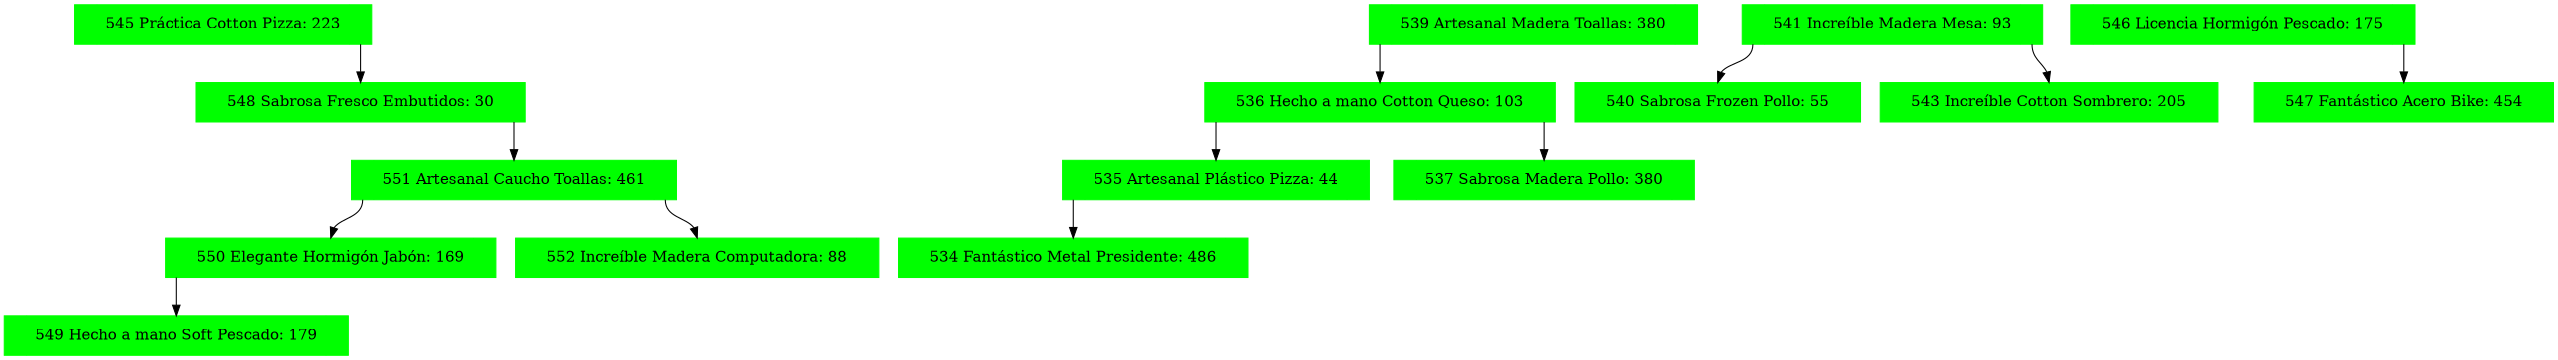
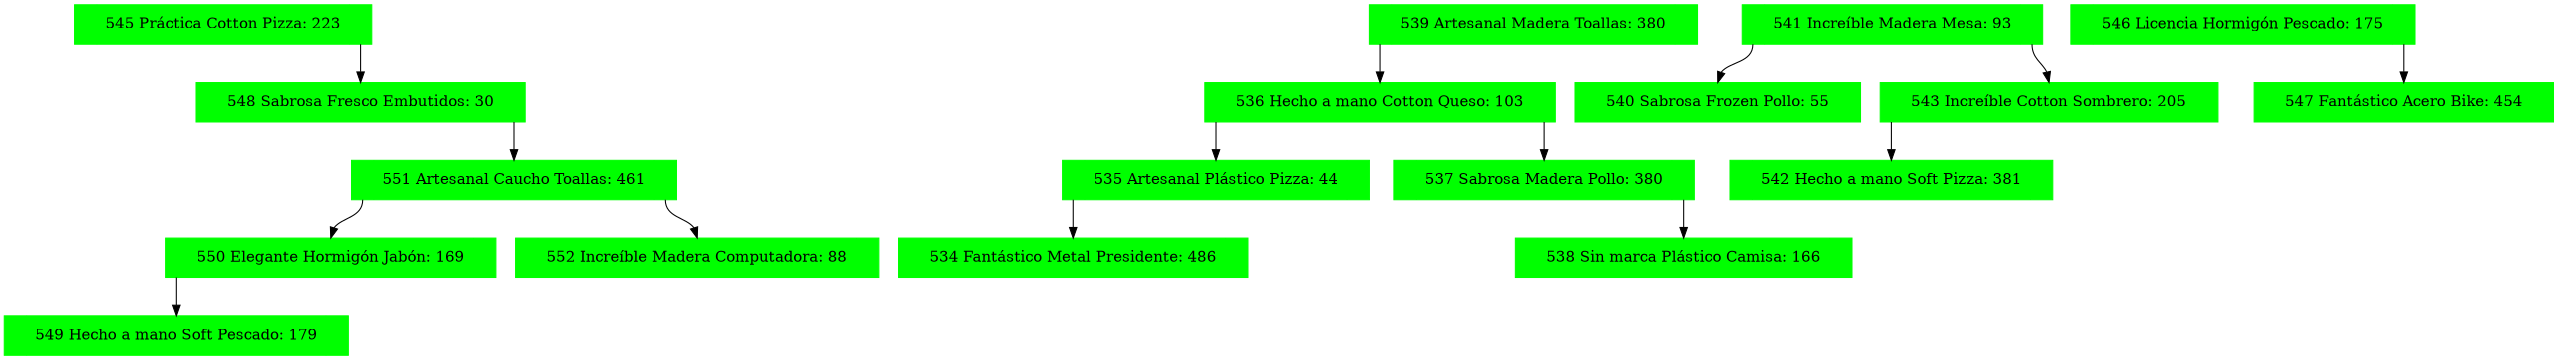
  digraph {
    node [color=green shape=record style=filled]
    edge [headport=f1 tailport=f2]
    n1 [label="<f0>|<f1>545  Práctica Cotton Pizza: 223|<f2>"]
    n2 [label="<f0>|<f1>548 Sabrosa Fresco Embutidos: 30|<f2>"]
    n3 [label="<f0>|<f1>539 Artesanal Madera Toallas: 380|<f2>"]
    n4 [label="<f0>|<f1>536 Hecho a mano Cotton Queso: 103|<f2>"]
    n5 [label="<f0>|<f1>551 Artesanal Caucho Toallas: 461|<f2>"]
    n6 [label="<f0>|<f1>535 Artesanal Plástico Pizza: 44|<f2>"]
    n7 [label="<f0>|<f1>537 Sabrosa Madera Pollo: 380|<f2>"]
    n8 [label="<f0>|<f1>541 Increíble Madera Mesa: 93|<f2>"]
    n9 [label="<f0>|<f1>540 Sabrosa Frozen Pollo: 55|<f2>"]
    n10 [label="<f0>|<f1>543 Increíble Cotton Sombrero: 205|<f2>"]
    n11 [label="<f0>|<f1>534 Fantástico Metal Presidente: 486|<f2>"]
+   n12 [label="<f0>|<f1>538 Sin marca Plástico Camisa: 166|<f2>"]
+   n13 [label="<f0>|<f1>542 Hecho a mano Soft Pizza: 381|<f2>"]
    n14 [label="<f0>|<f1>546 Licencia Hormigón Pescado: 175|<f2>"]
    n15 [label="<f0>|<f1>547 Fantástico Acero Bike: 454|<f2>"]
    n16 [label="<f0>|<f1>550 Elegante Hormigón Jabón: 169|<f2>"]
    n17 [label="<f0>|<f1>552 Increíble Madera Computadora: 88|<f2>"]
    n18 [label="<f0>|<f1>549 Hecho a mano Soft Pescado: 179|<f2>"]
    n1 -> n2
    n2 -> n5
    n3 -> n4 [tailport=f0]
    n4 -> n6 [tailport=f0]
    n4 -> n7
    n5 -> n16 [tailport=f0]
    n5 -> n17
    n6 -> n11 [tailport=f0]
+   n7 -> n12
    n8 -> n9 [tailport=f0]
    n8 -> n10
+   n10 -> n13 [tailport=f0]
    n14 -> n15
    n16 -> n18 [tailport=f0]
  }
